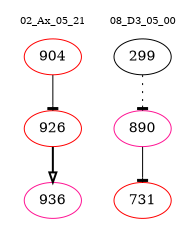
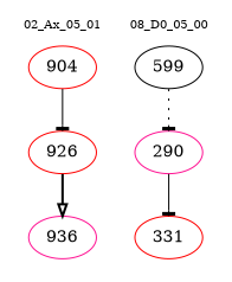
  digraph {
    node [color=red]
    edge [arrowhead=tee color=black style=solid]
    n1 [label=904]
    n2 [label=926]
    n3 [color=deeppink label=936]
-   n4 [color=black label=299]
-   n5 [color=deeppink label=890]
-   n6 [label=731]
+   n4 [color=black label=599]
+   n5 [color=deeppink label=290]
+   n6 [label=331]
    subgraph cluster_1 {
      color=white
      fontsize=10
-     label="02_Ax_05_21"
+     label="02_Ax_05_01"
      n1
      n2
      n3
    }
    subgraph cluster_2 {
      color=white
      fontsize=10
-     label="08_D3_05_00"
+     label="08_D0_05_00"
      n4
      n5
      n6
    }
    n1 -> n2
    n2 -> n3 [arrowhead=onormal style=bold]
    n4 -> n5 [style=dotted]
    n5 -> n6
  }
